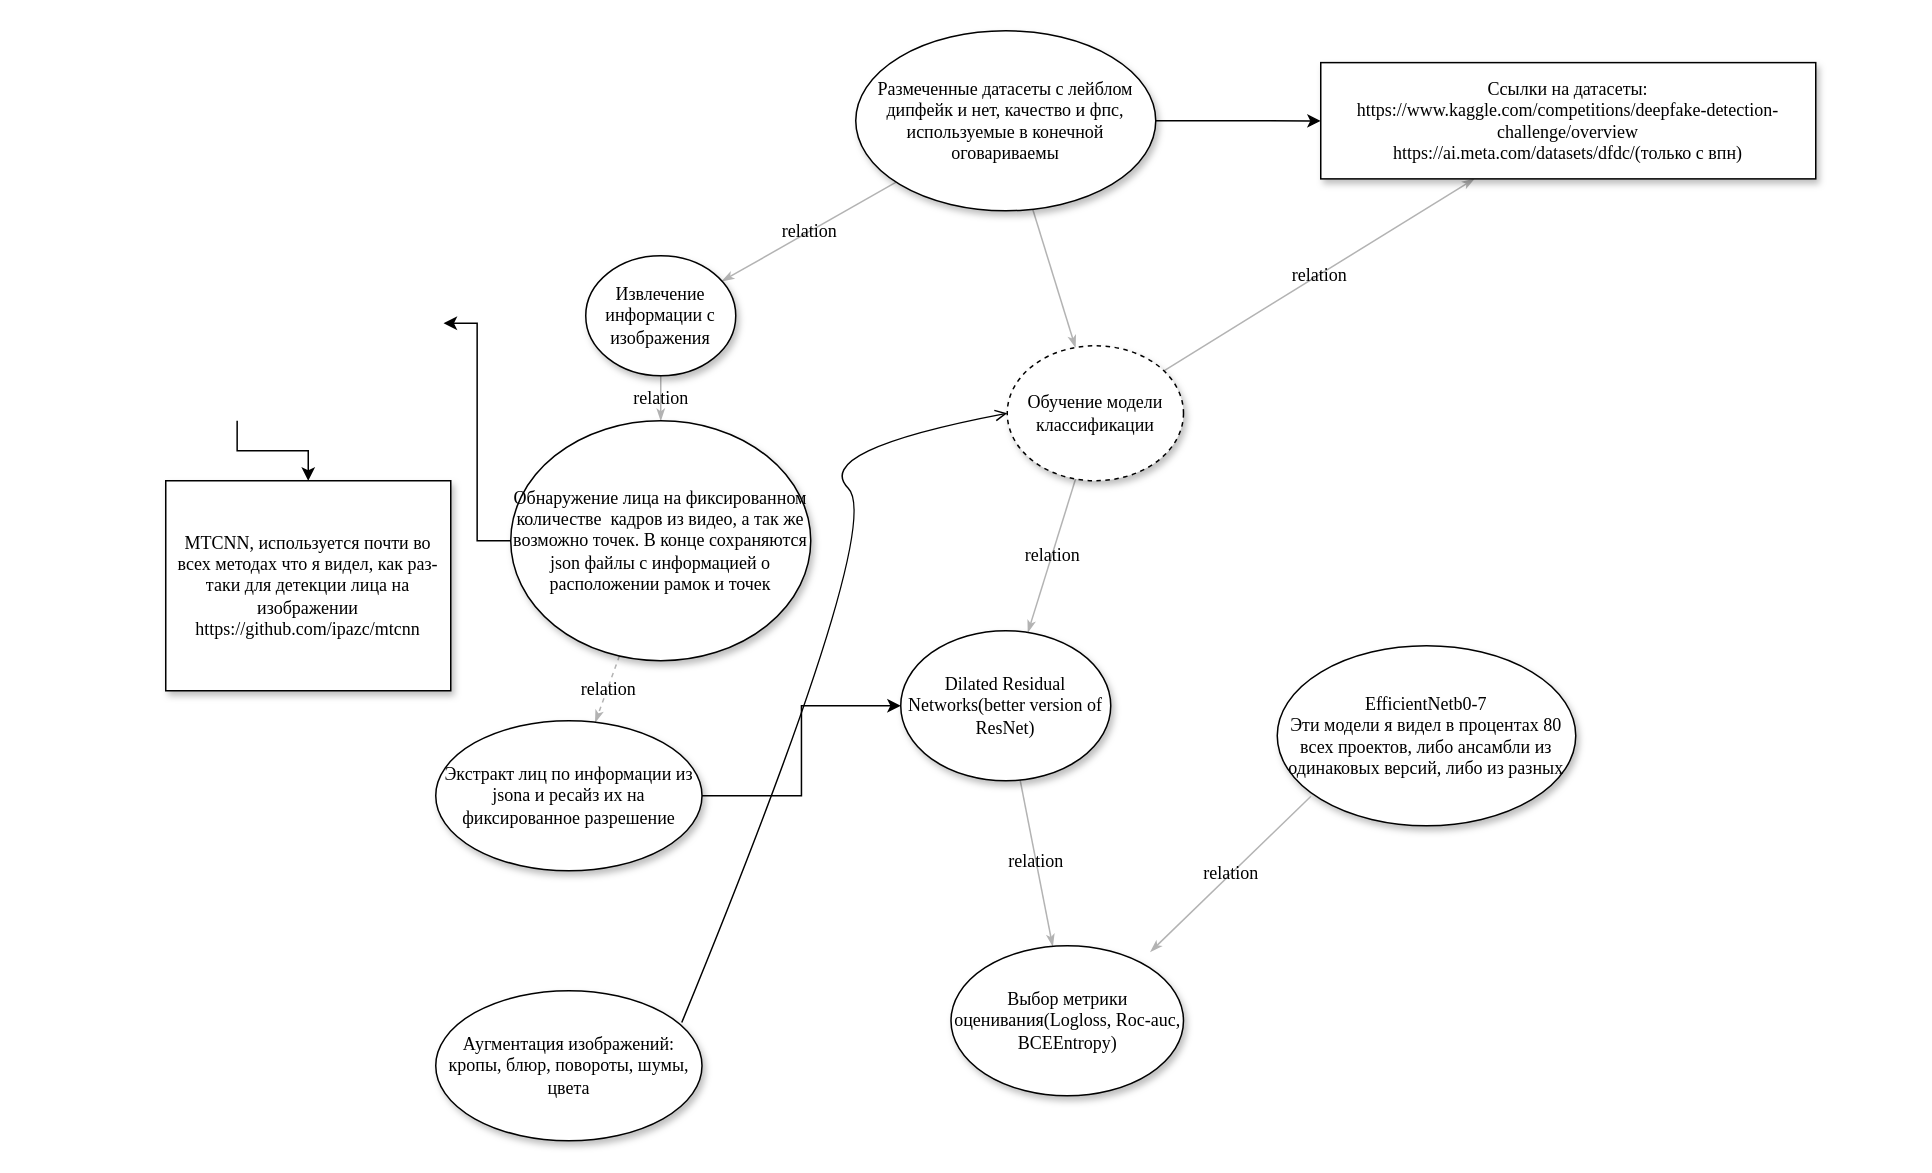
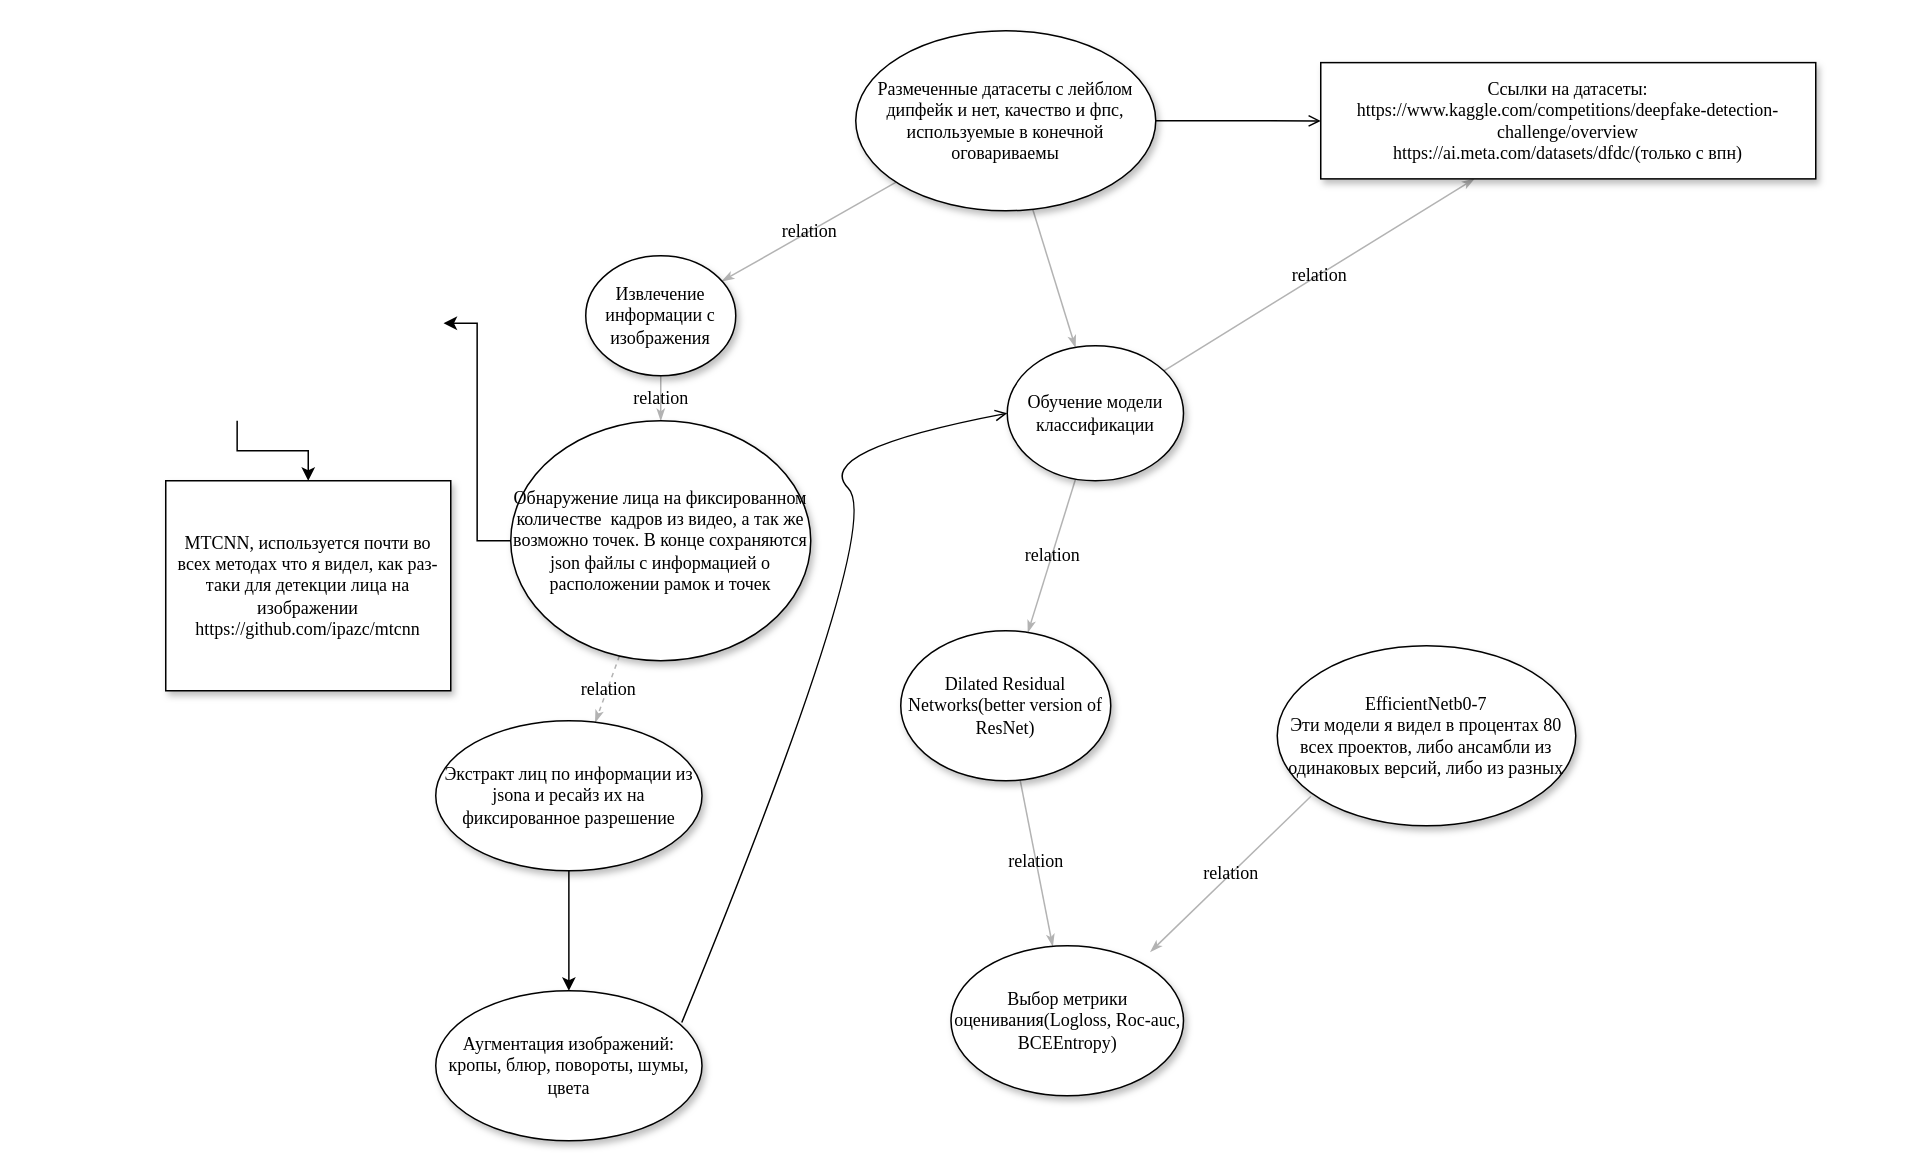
  <mxCell id="0" />
  <mxCell id="1" parent="0" />
  <mxCell id="2" style="edgeStyle=none;rounded=1;html=1;labelBackgroundColor=none;startArrow=none;startFill=0;startSize=5;endArrow=classicThin;endFill=1;endSize=5;jettySize=auto;orthogonalLoop=1;strokeColor=#B3B3B3;strokeWidth=1;fontFamily=Verdana;fontSize=12" edge="1" parent="1" source="5" target="8"><mxGeometry relative="1" as="geometry" /></mxCell>
  <mxCell id="3" value="relation" style="edgeStyle=none;rounded=1;html=1;labelBackgroundColor=none;startArrow=none;startFill=0;startSize=5;endArrow=classicThin;endFill=1;endSize=5;jettySize=auto;orthogonalLoop=1;strokeColor=#B3B3B3;strokeWidth=1;fontFamily=Verdana;fontSize=12" edge="1" parent="1" source="5" target="14"><mxGeometry relative="1" as="geometry" /></mxCell>
- <mxCell id="4" value="" style="edgeStyle=orthogonalEdgeStyle;rounded=0;orthogonalLoop=1;jettySize=auto;html=1;" edge="1" parent="1" source="5" target="20"><mxGeometry relative="1" as="geometry" /></mxCell>
+ <mxCell id="4" value="" style="edgeStyle=orthogonalEdgeStyle;rounded=0;orthogonalLoop=1;jettySize=auto;html=1;endArrow=open;" edge="1" parent="1" source="5" target="20"><mxGeometry relative="1" as="geometry" /></mxCell>
  <mxCell id="5" value="Размеченные датасеты с лейблом дипфейк и нет, качество и фпс, используемые в конечной оговариваемы" style="ellipse;whiteSpace=wrap;html=1;rounded=0;shadow=1;comic=0;labelBackgroundColor=none;strokeWidth=1;fontFamily=Verdana;fontSize=12;align=center;" vertex="1" parent="1"><mxGeometry x="570" y="20" width="200" height="120" as="geometry" /></mxCell>
  <mxCell id="6" value="relation" style="edgeStyle=none;rounded=1;html=1;labelBackgroundColor=none;startArrow=none;startFill=0;startSize=5;endArrow=classicThin;endFill=1;endSize=5;jettySize=auto;orthogonalLoop=1;strokeColor=#B3B3B3;strokeWidth=1;fontFamily=Verdana;fontSize=12" edge="1" parent="1" source="8" target="11"><mxGeometry relative="1" as="geometry" /></mxCell>
  <mxCell id="7" value="relation" style="edgeStyle=none;rounded=1;html=1;labelBackgroundColor=none;startArrow=none;startFill=0;startSize=5;endArrow=classicThin;endFill=1;endSize=5;jettySize=auto;orthogonalLoop=1;strokeColor=#B3B3B3;strokeWidth=1;fontFamily=Verdana;fontSize=12;" edge="1" parent="1" source="8" target="20"><mxGeometry relative="1" as="geometry" /></mxCell>
- <mxCell id="8" value="Обучение модели классификации" style="ellipse;whiteSpace=wrap;html=1;rounded=0;shadow=1;comic=0;labelBackgroundColor=none;strokeWidth=1;fontFamily=Verdana;fontSize=12;align=center;dashed=1;" vertex="1" parent="1"><mxGeometry x="671" y="230" width="117.5" height="90" as="geometry" /></mxCell>
+ <mxCell id="8" value="Обучение модели классификации" style="ellipse;whiteSpace=wrap;html=1;rounded=0;shadow=1;comic=0;labelBackgroundColor=none;strokeWidth=1;fontFamily=Verdana;fontSize=12;align=center;" vertex="1" parent="1"><mxGeometry x="671" y="230" width="117.5" height="90" as="geometry" /></mxCell>
  <mxCell id="9" value="EfficientNetb0-7&lt;br&gt;Эти модели я видел в процентах 80 всех проектов, либо ансамбли из одинаковых версий, либо из разных" style="ellipse;whiteSpace=wrap;html=1;rounded=0;shadow=1;comic=0;labelBackgroundColor=none;strokeWidth=1;fontFamily=Verdana;fontSize=12;align=center;" vertex="1" parent="1"><mxGeometry x="851" y="430" width="199" height="120" as="geometry" /></mxCell>
  <mxCell id="10" value="relation" style="edgeStyle=none;rounded=1;html=1;labelBackgroundColor=none;startArrow=none;startFill=0;startSize=5;endArrow=classicThin;endFill=1;endSize=5;jettySize=auto;orthogonalLoop=1;strokeColor=#B3B3B3;strokeWidth=1;fontFamily=Verdana;fontSize=12" edge="1" parent="1" source="11" target="12"><mxGeometry relative="1" as="geometry" /></mxCell>
  <mxCell id="11" value="Dilated Residual Networks(better version of ResNet)" style="ellipse;whiteSpace=wrap;html=1;rounded=0;shadow=1;comic=0;labelBackgroundColor=none;strokeWidth=1;fontFamily=Verdana;fontSize=12;align=center;" vertex="1" parent="1"><mxGeometry x="600" y="420" width="140" height="100" as="geometry" /></mxCell>
  <mxCell id="12" value="Выбор метрики оценивания(Logloss, Roc-auc, BCEEntropy)" style="ellipse;whiteSpace=wrap;html=1;rounded=0;shadow=1;comic=0;labelBackgroundColor=none;strokeWidth=1;fontFamily=Verdana;fontSize=12;align=center;" vertex="1" parent="1"><mxGeometry x="633.5" y="630" width="155" height="100" as="geometry" /></mxCell>
  <mxCell id="13" value="relation" style="edgeStyle=none;rounded=1;html=1;labelBackgroundColor=none;startArrow=none;startFill=0;startSize=5;endArrow=classicThin;endFill=1;endSize=5;jettySize=auto;orthogonalLoop=1;strokeColor=#B3B3B3;strokeWidth=1;fontFamily=Verdana;fontSize=12" edge="1" parent="1" source="14" target="17"><mxGeometry relative="1" as="geometry" /></mxCell>
  <mxCell id="14" value="Извлечение информации с изображения" style="ellipse;whiteSpace=wrap;html=1;rounded=0;shadow=1;comic=0;labelBackgroundColor=none;strokeWidth=1;fontFamily=Verdana;fontSize=12;align=center;" vertex="1" parent="1"><mxGeometry x="390" y="170" width="100" height="80" as="geometry" /></mxCell>
  <mxCell id="15" value="relation" style="edgeStyle=none;rounded=1;html=1;labelBackgroundColor=none;startArrow=none;startFill=0;startSize=5;endArrow=classicThin;endFill=1;endSize=5;jettySize=auto;orthogonalLoop=1;strokeColor=#B3B3B3;strokeWidth=1;fontFamily=Verdana;fontSize=12;dashed=1;" edge="1" parent="1" source="17" target="19"><mxGeometry relative="1" as="geometry" /></mxCell>
  <mxCell id="16" value="" style="edgeStyle=orthogonalEdgeStyle;rounded=0;orthogonalLoop=1;jettySize=auto;html=1;" edge="1" parent="1" source="23" target="21"><mxGeometry relative="1" as="geometry" /></mxCell>
  <mxCell id="17" value="&lt;span&gt;Обнаружение лица на фиксированном количестве&amp;nbsp; кадров из видео, а так же возможно точек. В конце сохраняются json файлы с информацией о расположении рамок и точек&lt;/span&gt;" style="ellipse;whiteSpace=wrap;html=1;rounded=0;shadow=1;comic=0;labelBackgroundColor=none;strokeWidth=1;fontFamily=Verdana;fontSize=12;align=center;" vertex="1" parent="1"><mxGeometry x="340" y="280" width="200" height="160" as="geometry" /></mxCell>
- <mxCell id="18" value="" style="edgeStyle=orthogonalEdgeStyle;rounded=0;orthogonalLoop=1;jettySize=auto;html=1;" edge="1" parent="1" source="19" target="11"><mxGeometry relative="1" as="geometry" /></mxCell>
+ <mxCell id="18" value="" style="edgeStyle=orthogonalEdgeStyle;rounded=0;orthogonalLoop=1;jettySize=auto;html=1;" edge="1" parent="1" source="19" target="25"><mxGeometry relative="1" as="geometry" /></mxCell>
  <mxCell id="19" value="Экстракт лиц по информации из jsona и ресайз их на фиксированное разрешение" style="ellipse;whiteSpace=wrap;html=1;rounded=0;shadow=1;comic=0;labelBackgroundColor=none;strokeWidth=1;fontFamily=Verdana;fontSize=12;align=center;" vertex="1" parent="1"><mxGeometry x="290" y="480" width="177.5" height="100" as="geometry" /></mxCell>
  <mxCell id="20" value="Ссылки на датасеты:&lt;br&gt;https://www.kaggle.com/competitions/deepfake-detection-challenge/overview&lt;br&gt;https://ai.meta.com/datasets/dfdc/(только с впн)&lt;br&gt;" style="whiteSpace=wrap;html=1;fontFamily=Verdana;rounded=0;shadow=1;comic=0;labelBackgroundColor=none;strokeWidth=1;" vertex="1" parent="1"><mxGeometry x="880" y="41.25" width="330" height="77.5" as="geometry" /></mxCell>
  <mxCell id="21" value="MTCNN, используется почти во всех методах что я видел, как раз-таки для детекции лица на изображении&lt;br&gt;https://github.com/ipazc/mtcnn" style="whiteSpace=wrap;html=1;fontFamily=Verdana;rounded=0;shadow=1;comic=0;labelBackgroundColor=none;strokeWidth=1;" vertex="1" parent="1"><mxGeometry x="110" y="320" width="190" height="140" as="geometry" /></mxCell>
  <mxCell id="22" value="" style="edgeStyle=orthogonalEdgeStyle;rounded=0;orthogonalLoop=1;jettySize=auto;html=1;" edge="1" parent="1" source="17" target="23"><mxGeometry relative="1" as="geometry"><mxPoint x="340" y="335" as="sourcePoint" /><mxPoint x="240" y="335" as="targetPoint" /></mxGeometry></mxCell>
  <mxCell id="23" value="" style="shape=image;verticalLabelPosition=bottom;labelBackgroundColor=default;verticalAlign=top;aspect=fixed;imageAspect=0;image=https://github.com/ipazc/mtcnn/raw/master/result.jpg;" vertex="1" parent="1"><mxGeometry x="20" y="150" width="275.21" height="130" as="geometry" /></mxCell>
  <mxCell id="24" value="" style="curved=1;endArrow=open;html=1;rounded=0;entryX=0;entryY=0.5;entryDx=0;entryDy=0;exitX=0.924;exitY=0.212;exitDx=0;exitDy=0;exitPerimeter=0;" edge="1" parent="1" source="25" target="8"><mxGeometry width="50" height="50" relative="1" as="geometry"><mxPoint x="550" y="380" as="sourcePoint" /><mxPoint x="590" y="300" as="targetPoint" /><Array as="points"><mxPoint x="590" y="350" /><mxPoint x="540" y="300" /></Array></mxGeometry></mxCell>
  <mxCell id="25" value="Аугментация изображений:&lt;br&gt;кропы, блюр, повороты, шумы, цвета" style="ellipse;whiteSpace=wrap;html=1;rounded=0;shadow=1;comic=0;labelBackgroundColor=none;strokeWidth=1;fontFamily=Verdana;fontSize=12;align=center;" vertex="1" parent="1"><mxGeometry x="290" y="660" width="177.5" height="100" as="geometry" /></mxCell>
  <mxCell id="26" value="" style="shape=image;verticalLabelPosition=bottom;labelBackgroundColor=default;verticalAlign=top;aspect=fixed;imageAspect=0;image=https://raw.githubusercontent.com/tensorflow/tpu/master/models/official/efficientnet/g3doc/params.png;" vertex="1" parent="1"><mxGeometry x="1010" y="230" width="255.46" height="203.3" as="geometry" /></mxCell>
  <mxCell id="27" value="relation" style="edgeStyle=none;rounded=1;html=1;labelBackgroundColor=none;startArrow=none;startFill=0;startSize=5;endArrow=classicThin;endFill=1;endSize=5;jettySize=auto;orthogonalLoop=1;strokeColor=#B3B3B3;strokeWidth=1;fontFamily=Verdana;fontSize=12;exitX=0.113;exitY=0.836;exitDx=0;exitDy=0;exitPerimeter=0;entryX=0.858;entryY=0.04;entryDx=0;entryDy=0;entryPerimeter=0;" edge="1" parent="1" source="9" target="12"><mxGeometry relative="1" as="geometry"><mxPoint x="694" y="529" as="sourcePoint" /><mxPoint x="740" y="690" as="targetPoint" /></mxGeometry></mxCell>
